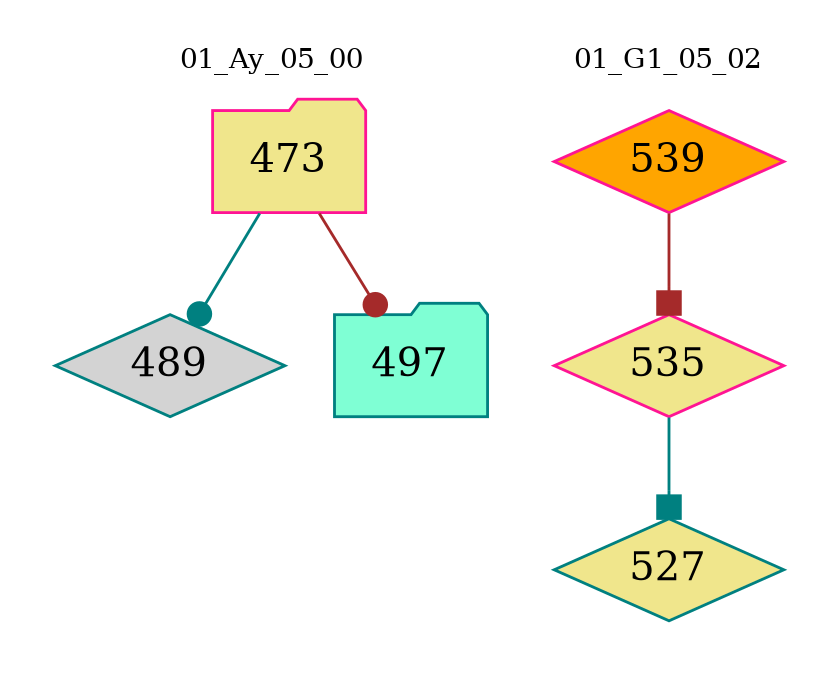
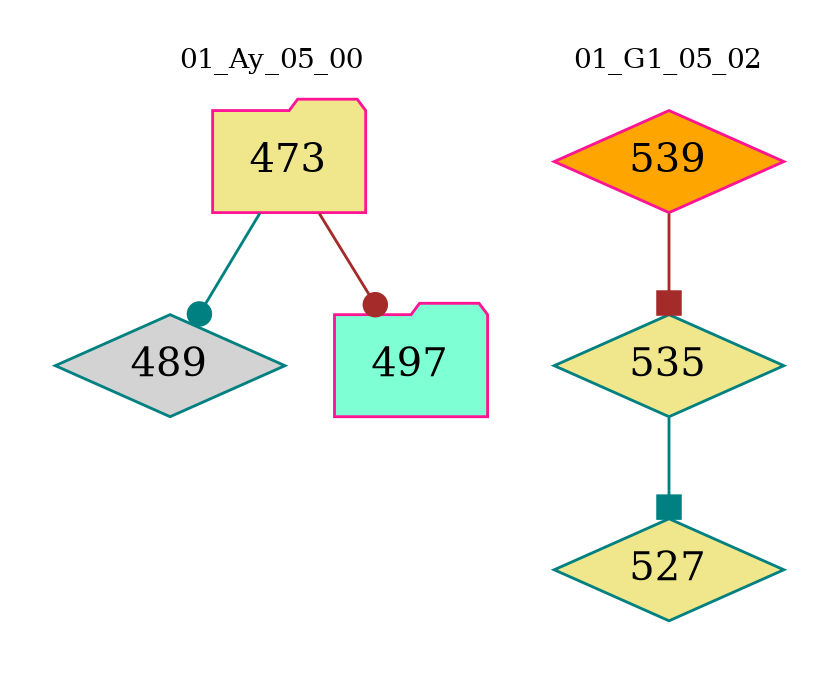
  digraph {
    node [color=teal fillcolor=khaki shape=diamond style=filled]
    edge [arrowhead=dot color=teal]
    n1 [fillcolor=lightgrey label=489]
    n2 [color=deeppink label=473 shape=folder]
-   n3 [fillcolor=aquamarine label=497 shape=folder]
+   n3 [color=deeppink fillcolor=aquamarine label=497 shape=folder]
    n4 [color=deeppink fillcolor=orange label=539]
-   n5 [color=deeppink label=535]
+   n5 [label=535]
    n6 [label=527]
    subgraph cluster_1 {
      color=white
      fontsize=10
      label="01_Ay_05_00"
      n1
      n2
      n3
    }
    subgraph cluster_2 {
      color=white
      fontsize=10
      label="01_G1_05_02"
      n4
      n5
      n6
    }
    n2 -> n1
    n2 -> n3 [color=brown]
    n4 -> n5 [arrowhead=box color=brown]
    n5 -> n6 [arrowhead=box]
  }
